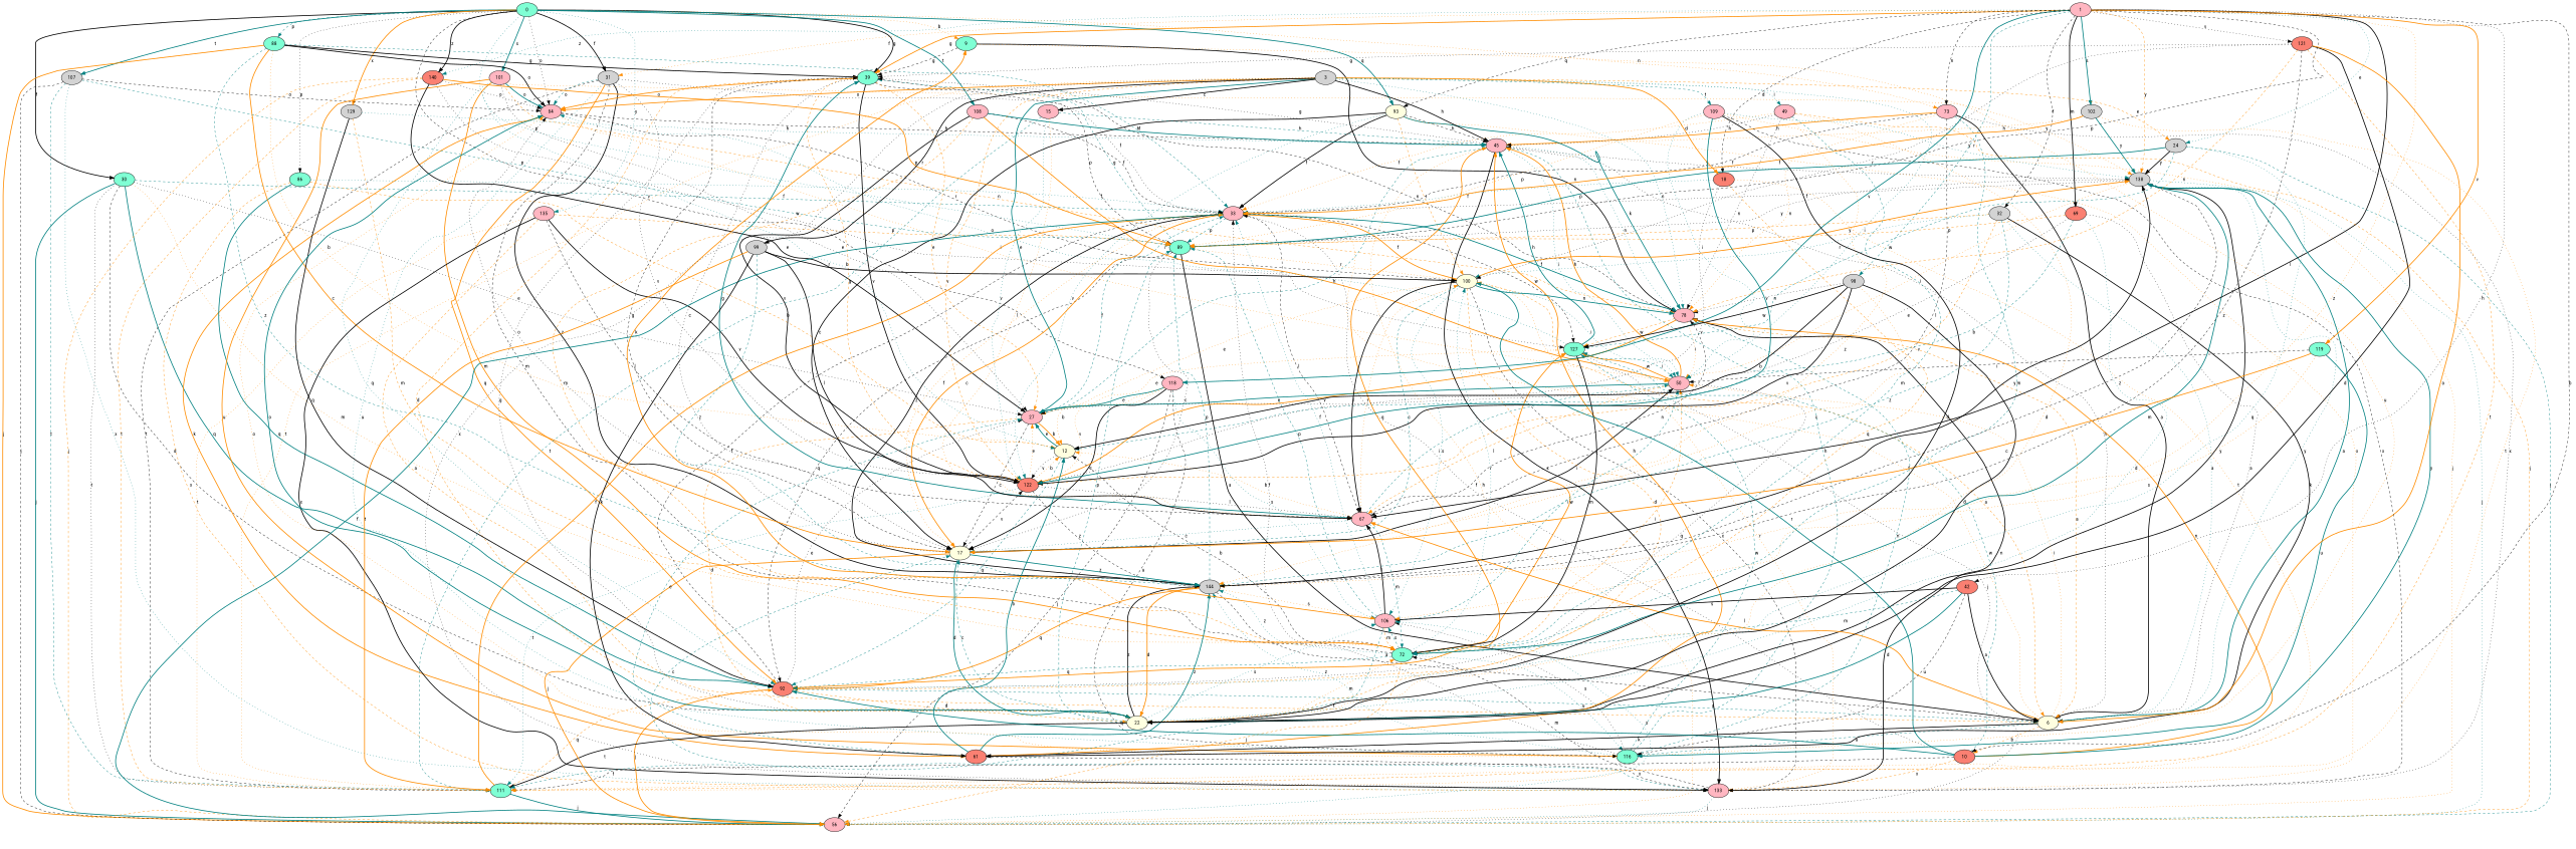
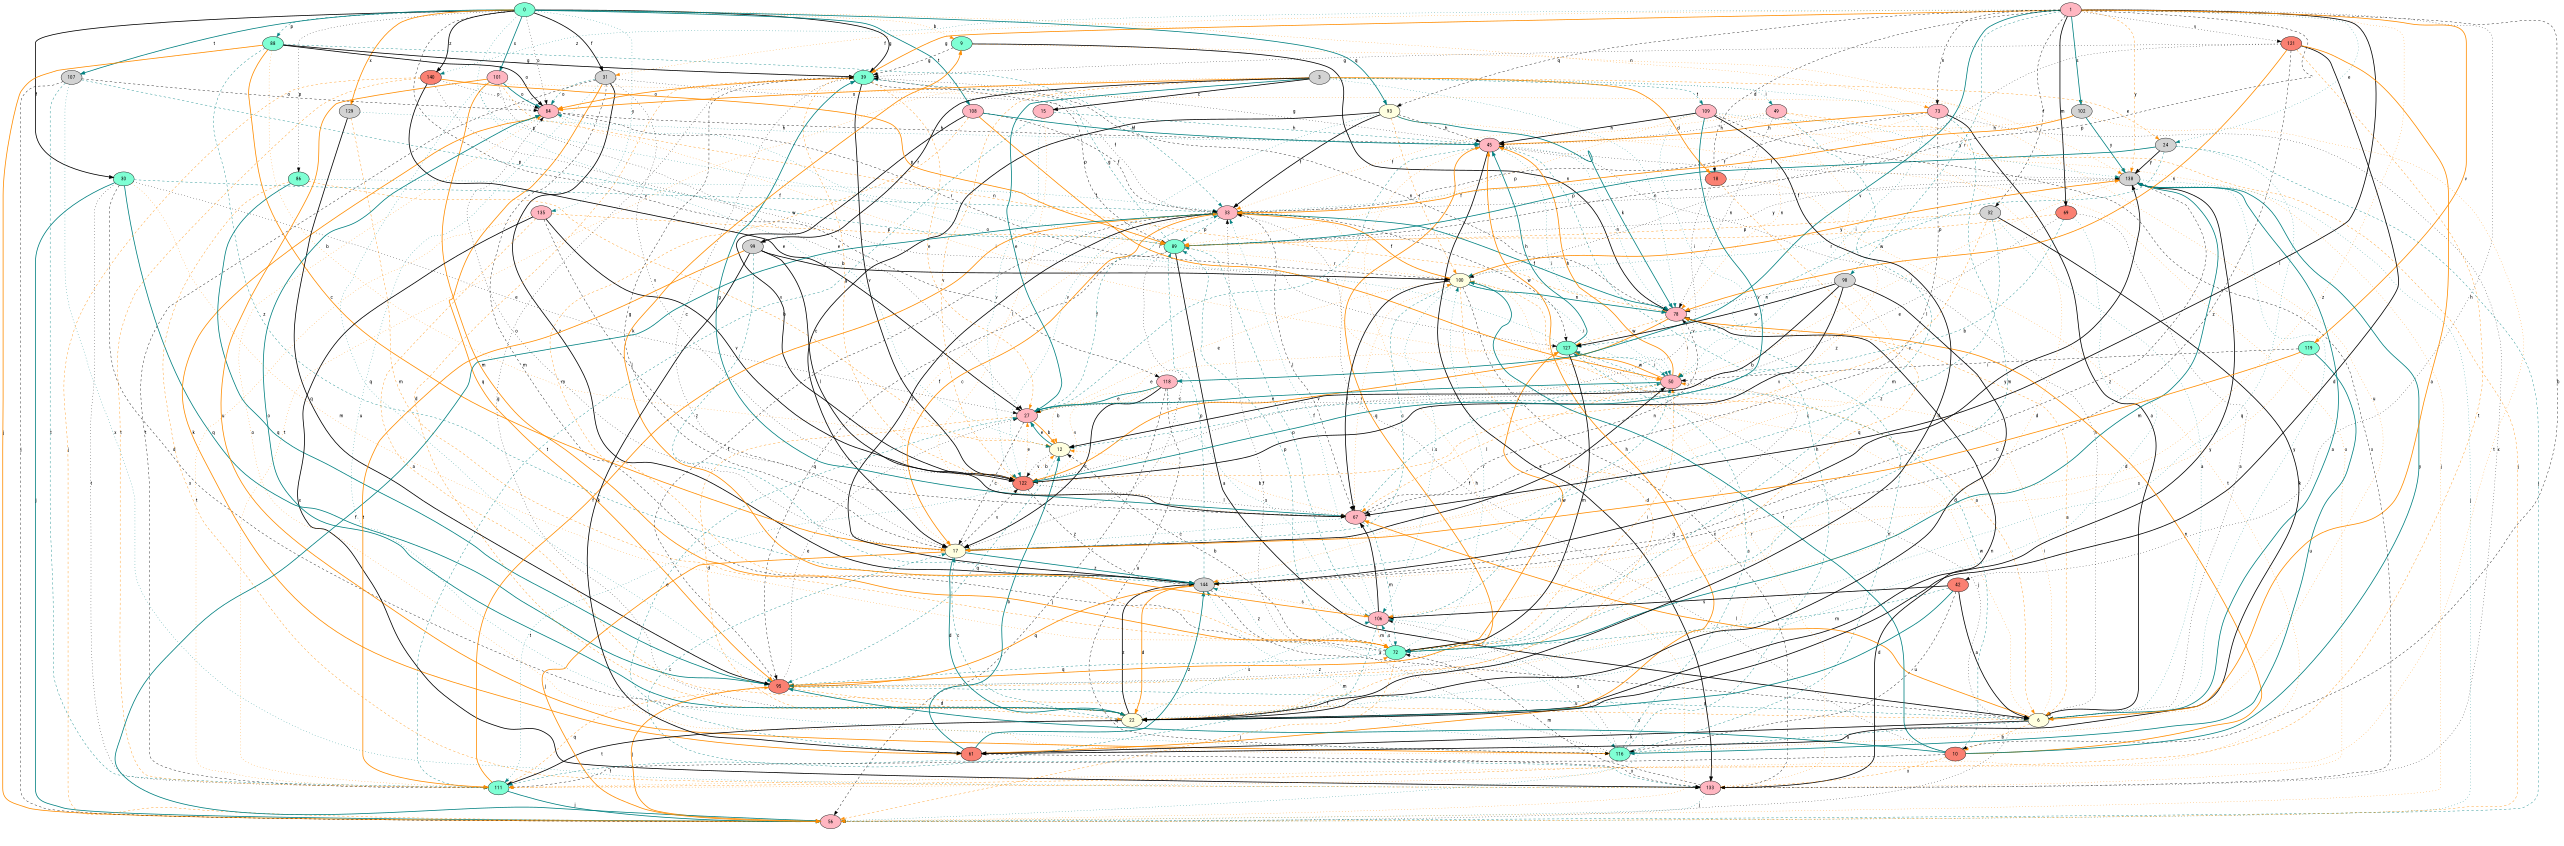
  strict digraph {
    fontname="Roboto Condensed"
    node [fillcolor=lightpink fontname="Roboto Condensed" style=filled]
    edge [color=black fontname="Roboto Condensed" style=dashed]
    0 [fillcolor=aquamarine]
    9 [fillcolor=aquamarine]
    30 [fillcolor=aquamarine]
    31 [fillcolor=lightgrey]
    39 [fillcolor=aquamarine]
    73
    84
    86 [fillcolor=aquamarine]
    88 [fillcolor=aquamarine]
    89 [fillcolor=aquamarine]
    93 [fillcolor=lightyellow]
    101
    107 [fillcolor=lightgrey]
    108
    118
    129 [fillcolor=lightgrey]
    135
    140 [fillcolor=salmon]
    78
    116 [fillcolor=aquamarine]
    27
    111 [fillcolor=aquamarine]
    33
-   95 [fillcolor=salmon label=92]
+   95 [fillcolor=salmon]
    22 [fillcolor=lightyellow]
    56
    72 [fillcolor=aquamarine]
    144 [fillcolor=lightgrey]
    122 [fillcolor=salmon]
    17 [fillcolor=lightyellow]
    67
    45
    133
    6 [fillcolor=lightyellow]
    50
    61 [fillcolor=salmon]
    100 [fillcolor=lightyellow]
    12 [fillcolor=lightyellow]
    138 [fillcolor=lightgrey]
    106
    127 [fillcolor=aquamarine]
    1
    10 [fillcolor=salmon]
    18 [fillcolor=salmon]
    24 [fillcolor=lightgrey]
    32 [fillcolor=lightgrey]
    42 [fillcolor=salmon]
    69 [fillcolor=salmon]
    98 [fillcolor=lightgrey]
    102 [fillcolor=lightgrey]
    119 [fillcolor=aquamarine]
    121 [fillcolor=salmon]
    3 [fillcolor=lightgrey]
    15
    49
    99 [fillcolor=lightgrey]
    109
    0 -> 9 [color=darkorange label=b style=dotted]
    0 -> 30 [label=f style=bold]
    0 -> 31 [label=f style=bold]
    0 -> 39 [label=g style=bold]
    0 -> 73 [color=darkorange label=n style=dotted]
    0 -> 84 [label=o style=dotted]
    0 -> 86 [label=p style=dotted]
    0 -> 88 [color=teal label=p]
    0 -> 89 [color=teal label=p style=dotted]
    0 -> 93 [color=teal label=q style=bold]
    0 -> 101 [color=teal label=s style=bold]
    0 -> 107 [color=teal label=t style=bold]
    0 -> 108 [color=teal label=t style=bold]
    0 -> 118 [label=v]
    0 -> 129 [color=darkorange label=x style=bold]
    0 -> 135 [color=teal label=y style=dotted]
    0 -> 140 [label=z style=bold]
    9 -> 39 [label=g]
    9 -> 78 [label=n style=bold]
    9 -> 116 [color=darkorange label=u style=dotted]
    30 -> 27 [label=e style=dotted]
    30 -> 111 [label=t style=dotted]
    30 -> 33 [color=teal label=f]
    30 -> 95 [color=teal label=q style=bold]
    30 -> 22 [label=d]
    30 -> 56 [color=teal label=j style=bold]
    30 -> 72 [color=darkorange label=m style=dotted]
    31 -> 84 [color=teal label=o]
    31 -> 116 [color=teal label=u style=dotted]
    31 -> 111 [label=t]
    31 -> 33 [label=f style=dotted]
    31 -> 95 [color=darkorange label=q style=bold]
    31 -> 72 [label=m]
    31 -> 144 [label=z style=bold]
    31 -> 122 [label=v style=dotted]
    39 -> 84 [color=darkorange label=o style=bold]
    39 -> 89 [label=p]
    39 -> 78 [label=n]
    39 -> 27 [color=darkorange label=e]
    39 -> 22 [color=darkorange label=d]
    39 -> 122 [label=v style=bold]
    39 -> 17 [label=c style=dotted]
    73 -> 78 [color=darkorange label=n style=dotted]
    73 -> 33 [label=f]
    73 -> 72 [color=teal label=m]
    73 -> 67 [label=l]
    73 -> 45 [color=darkorange label=h style=bold]
    73 -> 133 [label=x style=dotted]
    73 -> 6 [label=a style=bold]
    84 -> 45 [label=h]
    84 -> 50 [color=darkorange label=i style=dotted]
    84 -> 61 [color=darkorange label=k style=bold]
    84 -> 100 [label=r]
    86 -> 33 [color=teal label=f style=dotted]
    86 -> 95 [color=teal label=q style=bold]
    86 -> 133 [color=darkorange label=x]
    86 -> 12 [color=darkorange label=b]
    88 -> 39 [label=g style=bold]
    88 -> 84 [label=o style=bold]
    88 -> 33 [color=teal label=f]
    88 -> 56 [color=darkorange label=j style=bold]
    88 -> 144 [color=teal label=z]
    88 -> 17 [color=darkorange label=c style=bold]
    88 -> 12 [color=darkorange label=b style=dotted]
    89 -> 39 [color=teal label=g]
    89 -> 95 [label=q]
    89 -> 17 [label=c style=dotted]
    89 -> 6 [label=a style=bold]
    89 -> 100 [color=darkorange label=r style=dotted]
    89 -> 138 [label=y style=dotted]
    93 -> 78 [color=teal label=k style=bold]
    93 -> 33 [label=f style=bold]
    93 -> 122 [color=teal label=v style=dotted]
    93 -> 17 [label=c style=bold]
    93 -> 45 [label=h]
    93 -> 133 [color=darkorange label=x style=dotted]
    93 -> 100 [color=darkorange label=r]
    101 -> 84 [color=teal label=o style=bold]
    101 -> 78 [color=darkorange label=n]
    101 -> 116 [color=darkorange label=u style=bold]
    101 -> 27 [label=e style=dotted]
    101 -> 95 [color=teal label=q style=dotted]
    101 -> 72 [color=darkorange label=m style=bold]
    101 -> 12 [color=teal label=b style=dotted]
    101 -> 138 [color=darkorange label=y style=dotted]
    107 -> 84 [label=o]
    107 -> 89 [color=teal label=p]
    107 -> 111 [color=teal label=t]
    107 -> 56 [label=j]
    107 -> 133 [color=teal label=x style=dotted]
    108 -> 33 [label=f]
    108 -> 72 [color=darkorange label=m]
    108 -> 122 [label=v style=bold]
    108 -> 45 [color=teal label=h style=bold]
    108 -> 50 [color=darkorange label=i style=bold]
    118 -> 116 [label=u]
    118 -> 27 [color=teal label=e style=bold]
    118 -> 56 [label=j]
    118 -> 122 [color=darkorange label=v style=dotted]
    118 -> 17 [label=c style=bold]
    118 -> 12 [color=darkorange label=b style=dotted]
    118 -> 106 [color=teal label=s style=dotted]
    129 -> 95 [label=q style=bold]
    129 -> 72 [color=darkorange label=m]
    129 -> 45 [color=teal label=h style=dotted]
    135 -> 89 [color=darkorange label=p]
    135 -> 111 [color=darkorange label=t style=dotted]
    135 -> 122 [label=v style=bold]
    135 -> 67 [label=l]
    135 -> 133 [label=x style=bold]
    135 -> 6 [color=darkorange label=a]
    140 -> 84 [label=o style=dotted]
    140 -> 89 [color=darkorange label=p style=bold]
    140 -> 27 [label=e style=bold]
    140 -> 111 [color=darkorange label=t]
    140 -> 56 [color=darkorange label=j]
    140 -> 127 [label=w style=dotted]
    78 -> 33 [color=teal label=f style=bold]
    78 -> 122 [color=darkorange label=v style=bold]
    78 -> 6 [color=darkorange label=a]
    78 -> 50 [color=darkorange label=i style=dotted]
    78 -> 127 [color=darkorange label=w]
    116 -> 84 [color=darkorange label=o style=dotted]
    116 -> 78 [color=teal label=n]
    116 -> 33 [label=f style=dotted]
    116 -> 144 [color=teal label=z style=dotted]
    116 -> 45 [color=teal label=h]
    116 -> 106 [label=s style=dotted]
-   116 -> 127 [color=teal label=w]
+   116 -> 127 [color=teal label=s]
    27 -> 33 [color=teal label=f]
    27 -> 22 [color=darkorange label=d]
    27 -> 17 [label=c]
    27 -> 45 [color=teal label=h]
    27 -> 12 [color=darkorange label=b style=bold]
    111 -> 33 [color=darkorange label=f style=bold]
    111 -> 95 [color=darkorange label=q]
    111 -> 56 [color=teal label=j style=bold]
    33 -> 89 [color=teal label=p]
    33 -> 144 [label=z style=bold]
    33 -> 17 [color=darkorange label=c style=bold]
    33 -> 67 [label=l]
    33 -> 127 [label=w]
    95 -> 27 [label=e style=dotted]
    95 -> 33 [label=f]
    95 -> 22 [color=darkorange label=d]
    95 -> 56 [color=darkorange label=j style=bold]
    95 -> 6 [color=teal label=a]
    22 -> 39 [label=g style=dotted]
    22 -> 84 [color=teal label=o style=bold]
-   22 -> 89 [color=teal label=p]
+   72 -> 89 [color=teal label=p]
    22 -> 111 [label=t style=bold]
    22 -> 72 [color=darkorange label=m style=dotted]
    22 -> 144 [label=z style=bold]
    22 -> 17 [color=teal label=c]
    22 -> 138 [label=y style=bold]
    22 -> 106 [color=teal label=s style=dotted]
    56 -> 33 [color=teal label=f style=bold]
    56 -> 45 [color=darkorange label=h style=dotted]
    56 -> 106 [color=teal label=s style=dotted]
    72 -> 116 [color=teal label=u style=dotted]
    72 -> 95 [color=teal label=q]
    72 -> 56 [color=darkorange label=j]
    72 -> 144 [color=teal label=z style=dotted]
    72 -> 50 [color=darkorange label=i]
    72 -> 100 [color=teal label=r style=dotted]
    72 -> 12 [label=b]
    72 -> 106 [color=teal label=s]
    72 -> 127 [color=darkorange label=w style=bold]
    144 -> 89 [color=teal label=p]
    144 -> 95 [color=darkorange label=q style=bold]
    144 -> 22 [color=darkorange label=d style=bold]
    144 -> 6 [label=a]
    144 -> 138 [label=y style=bold]
    144 -> 106 [color=darkorange label=s style=dotted]
    122 -> 39 [color=darkorange label=g]
    122 -> 27 [color=darkorange label=e style=dotted]
    122 -> 111 [color=teal label=t style=dotted]
    122 -> 144 [label=z]
    122 -> 67 [label=l style=dotted]
    122 -> 12 [color=darkorange label=b style=dotted]
    17 -> 39 [label=g]
    17 -> 84 [label=o style=dotted]
    17 -> 33 [color=darkorange label=f style=dotted]
    17 -> 22 [color=teal label=d style=bold]
    17 -> 56 [color=darkorange label=j style=bold]
    17 -> 144 [color=teal label=z style=bold]
    17 -> 122 [label=v]
    17 -> 50 [label=i style=bold]
    67 -> 39 [color=teal label=g style=bold]
    67 -> 78 [label=n]
    67 -> 72 [color=teal label=m]
    67 -> 17 [color=teal label=c style=dotted]
    67 -> 50 [color=teal label=i]
    67 -> 100 [color=darkorange label=r style=dotted]
    67 -> 12 [color=darkorange label=b style=dotted]
    45 -> 39 [label=g style=dotted]
    45 -> 78 [color=teal label=n style=dotted]
    45 -> 95 [color=darkorange label=q style=bold]
    45 -> 133 [label=x style=bold]
    45 -> 50 [color=teal label=i style=dotted]
    45 -> 138 [label=y style=dotted]
    133 -> 78 [label=n style=bold]
    133 -> 56 [color=teal label=j style=dotted]
    133 -> 72 [label=m]
    133 -> 17 [color=teal label=c]
    133 -> 100 [color=darkorange label=r style=dotted]
    6 -> 116 [color=teal label=u]
    6 -> 33 [color=darkorange label=f style=dotted]
    6 -> 67 [color=darkorange label=l style=bold]
    6 -> 45 [label=h style=dotted]
    6 -> 50 [color=darkorange label=i style=dotted]
    6 -> 61 [label=k style=bold]
    6 -> 138 [color=teal label=y style=dotted]
    6 -> 10 [color=darkorange label=b]
    50 -> 27 [color=teal label=e style=bold]
    50 -> 95 [label=q style=dotted]
    50 -> 67 [color=darkorange label=l]
    50 -> 45 [color=darkorange label=h style=bold]
    50 -> 127 [color=darkorange label=w style=bold]
    61 -> 27 [color=teal label=e]
    61 -> 144 [color=teal label=z style=bold]
    61 -> 45 [color=darkorange label=h style=bold]
    61 -> 133 [label=x]
    61 -> 12 [color=teal label=b style=bold]
    100 -> 78 [color=teal label=n style=bold]
    100 -> 27 [color=darkorange label=e style=dotted]
    100 -> 33 [color=darkorange label=f style=bold]
    100 -> 22 [color=darkorange label=d]
    100 -> 17 [color=teal label=c]
    100 -> 67 [label=l style=bold]
    100 -> 133 [label=x]
    100 -> 6 [color=darkorange label=a]
    100 -> 50 [color=teal label=i style=dotted]
    100 -> 138 [color=darkorange label=y style=bold]
    100 -> 106 [color=teal label=s style=dotted]
    12 -> 27 [color=teal label=e style=bold]
    12 -> 95 [color=teal label=q]
    12 -> 122 [label=v style=dotted]
    138 -> 33 [label=f style=dotted]
    138 -> 56 [color=teal label=j style=dotted]
    138 -> 72 [color=teal label=m style=bold]
    138 -> 144 [label=z]
    138 -> 6 [color=teal label=a style=bold]
    138 -> 50 [color=darkorange label=i style=dotted]
    106 -> 9 [color=darkorange label=k style=bold]
    106 -> 89 [color=teal label=p]
    106 -> 111 [color=teal label=t]
    106 -> 33 [color=teal label=f style=dotted]
    106 -> 72 [color=darkorange label=m]
    106 -> 67 [label=l style=bold]
    106 -> 50 [color=teal label=i]
    127 -> 84 [color=teal label=o style=dotted]
    127 -> 27 [color=darkorange label=e style=dotted]
    127 -> 56 [label=j style=dotted]
    127 -> 72 [label=m style=bold]
    127 -> 45 [color=teal label=h style=bold]
    127 -> 50 [color=teal label=i]
    1 -> 31 [color=darkorange label=f style=dotted]
    1 -> 39 [color=darkorange label=g style=bold]
    1 -> 73 [label=n]
    1 -> 89 [label=p]
    1 -> 93 [label=q]
    1 -> 118 [color=teal label=v style=bold]
    1 -> 140 [color=teal label=z style=dotted]
    1 -> 144 [color=darkorange label=z style=dotted]
    1 -> 67 [label=l style=bold]
    1 -> 138 [color=darkorange label=y]
    1 -> 10 [label=b]
    1 -> 18 [label=d]
    1 -> 24 [color=teal label=e style=dotted]
    1 -> 32 [label=f]
    1 -> 42 [label=h style=dotted]
    1 -> 69 [label=m style=bold]
    1 -> 98 [color=teal label=r]
    1 -> 102 [color=teal label=s style=bold]
    1 -> 119 [color=darkorange label=v style=bold]
    1 -> 121 [label=v style=dotted]
    10 -> 78 [color=darkorange label=n style=bold]
    10 -> 111 [label=t]
    10 -> 33 [label=f style=dotted]
    10 -> 95 [color=teal label=q style=bold]
    10 -> 133 [color=darkorange label=x]
    10 -> 100 [color=teal label=r style=bold]
    10 -> 138 [color=teal label=y style=bold]
    10 -> 127 [color=teal label=w]
    18 -> 111 [color=darkorange label=t style=dotted]
    18 -> 33 [color=teal label=f style=dotted]
    18 -> 95 [color=darkorange label=q]
    18 -> 122 [label=v style=dotted]
    24 -> 89 [color=teal label=p style=bold]
    24 -> 95 [color=teal label=q style=dotted]
    24 -> 56 [color=teal label=j]
    24 -> 138 [label=y style=bold]
    24 -> 127 [color=teal label=w]
    32 -> 89 [color=darkorange label=p]
    32 -> 144 [color=teal label=z]
    32 -> 122 [color=darkorange label=v]
    32 -> 6 [color=teal label=a style=dotted]
    32 -> 61 [label=k style=bold]
    32 -> 100 [color=teal label=r style=dotted]
    42 -> 116 [label=u]
    42 -> 22 [color=teal label=d style=bold]
    42 -> 72 [color=teal label=m]
    42 -> 6 [label=a style=bold]
    42 -> 106 [label=s style=bold]
    69 -> 89 [color=darkorange label=p]
    69 -> 27 [label=e style=dotted]
    69 -> 22 [color=teal label=d style=dotted]
    69 -> 6 [label=a style=dotted]
    69 -> 12 [color=teal label=b]
    98 -> 78 [label=n style=dotted]
    98 -> 22 [label=d style=bold]
    98 -> 122 [label=v style=bold]
    98 -> 17 [color=darkorange label=c style=dotted]
    98 -> 12 [label=b style=bold]
    98 -> 127 [label=w style=bold]
    102 -> 111 [color=darkorange label=t style=dotted]
    102 -> 33 [color=darkorange label=f style=bold]
    102 -> 45 [color=darkorange label=h style=dotted]
    102 -> 138 [color=teal label=y style=bold]
    119 -> 116 [color=teal label=u style=bold]
    119 -> 17 [color=darkorange label=c style=bold]
    119 -> 50 [label=i]
    119 -> 106 [color=darkorange label=s style=dotted]
    121 -> 39 [label=g style=dotted]
-   121 -> 78 [color=darkorange label=n]
+   121 -> 78 [color=darkorange label=n style=bold]
    121 -> 111 [color=darkorange label=t]
    121 -> 22 [label=d style=bold]
    121 -> 144 [label=z]
    121 -> 6 [color=darkorange label=a style=bold]
    121 -> 100 [label=r style=dotted]
    3 -> 84 [color=darkorange label=o style=bold]
    3 -> 78 [color=teal label=n style=dotted]
    3 -> 27 [color=teal label=e style=bold]
    3 -> 111 [color=darkorange label=t style=dotted]
    3 -> 122 [color=darkorange label=v]
-   3 -> 45 [label=h style=bold]
-   3 -> 133 [label=x style=dotted]
+   109 -> 45 [label=h style=bold]
    3 -> 50 [color=teal label=i style=dotted]
    3 -> 18 [color=darkorange label=d style=bold]
    3 -> 24 [color=darkorange label=e]
    3 -> 15 [label=c style=bold]
    3 -> 49 [color=teal label=i style=dotted]
    3 -> 99 [label=r style=bold]
    3 -> 109 [color=teal label=t]
    15 -> 111 [color=teal label=t]
    15 -> 122 [color=teal label=v style=dotted]
    15 -> 67 [color=darkorange label=l style=dotted]
    15 -> 45 [color=teal label=h]
    49 -> 78 [label=n style=dotted]
    49 -> 33 [color=darkorange label=f style=dotted]
    49 -> 22 [color=darkorange label=d style=dotted]
    49 -> 56 [color=darkorange label=j]
    49 -> 72 [color=teal label=m]
    49 -> 144 [color=darkorange label=z style=dotted]
    49 -> 45 [label=h style=dotted]
    99 -> 111 [color=darkorange label=t style=bold]
    99 -> 144 [color=teal label=z]
    99 -> 67 [label=l style=bold]
    99 -> 61 [label=k style=bold]
    99 -> 100 [label=r style=bold]
    109 -> 89 [color=darkorange label=p style=dotted]
    109 -> 22 [label=d style=bold]
    109 -> 56 [color=darkorange label=j style=dotted]
    109 -> 122 [color=teal label=v style=bold]
    109 -> 133 [label=x]
    109 -> 50 [color=teal label=i style=dotted]
    109 -> 138 [color=teal label=y style=dotted]
  }
